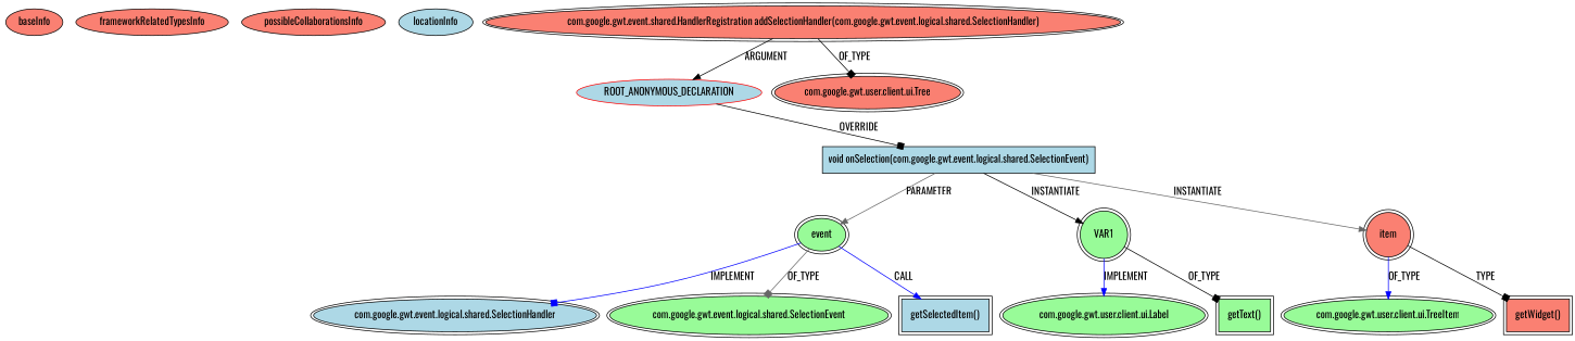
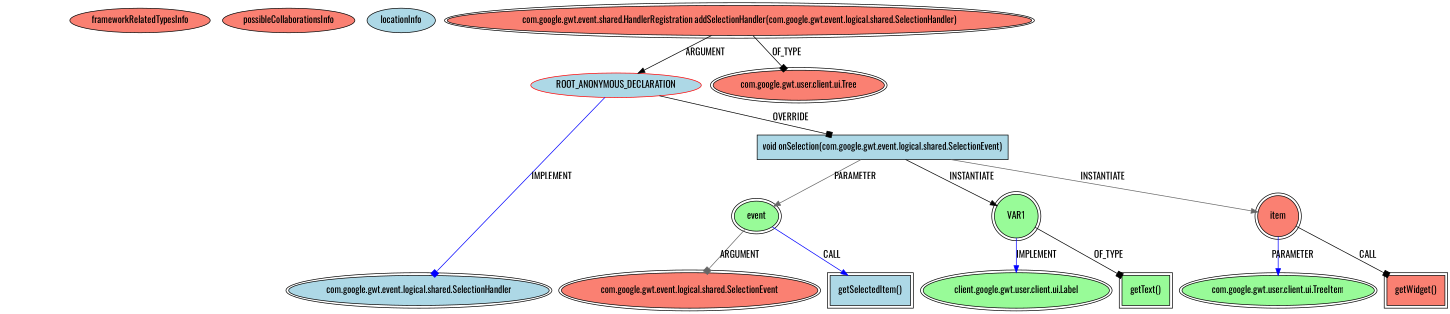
  digraph {
    fontname=Oswald
    node [fillcolor=salmon fontname=Oswald style=filled isFrameworkType=true peripheries=2]
    edge [arrowhead=normal color=black fontname=Oswald]
-   baseInfo [category=extension_graph graphId=65 isAnonymous=true possibleRelation=false isFrameworkType="" peripheries=""]
    frameworkRelatedTypesInfo [0="com.google.gwt.event.logical.shared.SelectionHandler" isFrameworkType="" peripheries=""]
    possibleCollaborationsInfo [isFrameworkType="" peripheries=""]
    locationInfo [contextSignature="void onModuleLoad()" filePath="/CarlRazmus-WebStore/WebStore-master/src/tddd24/project/client/WebStore.java" fillcolor=lightblue graphId=65 projectName="CarlRazmus-WebStore" isFrameworkType="" peripheries=""]
    n5 [color=red fillcolor=lightblue isFrameworkType=false label=ROOT_ANONYMOUS_DECLARATION vertexType=ROOT_ANONYMOUS_DECLARATION peripheries=""]
    n6 [fillcolor=lightblue label="com.google.gwt.event.logical.shared.SelectionHandler" vertexType=FRAMEWORK_INTERFACE_TYPE]
    n7 [fillcolor=lightblue isFrameworkType=false label="void onSelection(com.google.gwt.event.logical.shared.SelectionEvent)" shape=box vertexType=OVERRIDING_METHOD_DECLARATION peripheries=""]
    n8 [fillcolor=palegreen label=event vertexType=PARAMETER_DECLARATION]
    n9 [fillcolor=palegreen label=VAR1 shape=circle vertexType=VARIABLE_EXPRESION]
    n10 [label=item shape=circle vertexType=VARIABLE_EXPRESION]
    n11 [label="com.google.gwt.event.shared.HandlerRegistration addSelectionHandler(com.google.gwt.event.logical.shared.SelectionHandler)" vertexType=OUTSIDE_CALL]
    n12 [label="com.google.gwt.user.client.ui.Tree" vertexType=FRAMEWORK_CLASS_TYPE]
-   n13 [fillcolor=palegreen label="com.google.gwt.event.logical.shared.SelectionEvent" vertexType=FRAMEWORK_CLASS_TYPE]
+   n13 [label="com.google.gwt.event.logical.shared.SelectionEvent" vertexType=FRAMEWORK_CLASS_TYPE]
    n14 [fillcolor=lightblue label="getSelectedItem()" shape=box vertexType=INSIDE_CALL]
-   n15 [fillcolor=palegreen label="com.google.gwt.user.client.ui.Label" vertexType=FRAMEWORK_CLASS_TYPE]
+   n15 [fillcolor=palegreen label="client.google.gwt.user.client.ui.Label" vertexType=FRAMEWORK_CLASS_TYPE]
    n16 [fillcolor=palegreen label="getText()" shape=box vertexType=INSIDE_CALL]
    n17 [fillcolor=palegreen label="com.google.gwt.user.client.ui.TreeItem" vertexType=FRAMEWORK_CLASS_TYPE]
    n18 [label="getWidget()" shape=box vertexType=INSIDE_CALL]
-   n8 -> n6 [arrowhead=box color=blue label=IMPLEMENT]
+   n5 -> n6 [arrowhead=box color=blue label=IMPLEMENT]
    n5 -> n7 [arrowhead=box label=OVERRIDE]
    n7 -> n8 [color=gray40 label=PARAMETER]
    n7 -> n9 [label=INSTANTIATE]
    n7 -> n10 [color=gray40 label=INSTANTIATE]
-   n8 -> n13 [arrowhead=box color=gray40 label=OF_TYPE]
+   n8 -> n13 [arrowhead=box color=gray40 label=ARGUMENT]
    n8 -> n14 [color=blue label=CALL]
    n9 -> n15 [color=blue label=IMPLEMENT]
    n9 -> n16 [arrowhead=box label=OF_TYPE]
-   n10 -> n17 [color=blue label=OF_TYPE]
-   n10 -> n18 [arrowhead=box label=TYPE]
+   n10 -> n17 [color=blue label=PARAMETER]
+   n10 -> n18 [arrowhead=box label=CALL]
    n11 -> n5 [label=ARGUMENT]
    n11 -> n12 [arrowhead=box label=OF_TYPE]
  }
